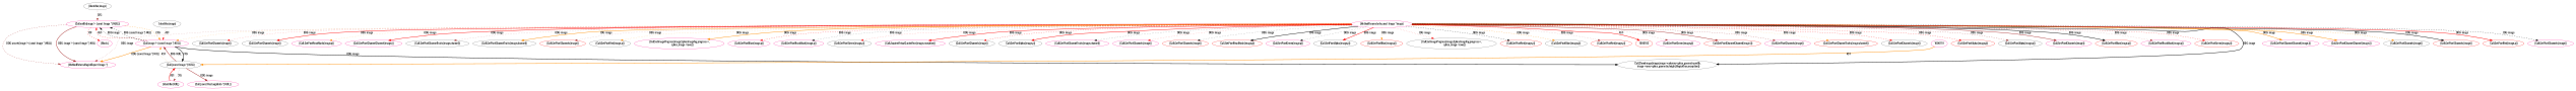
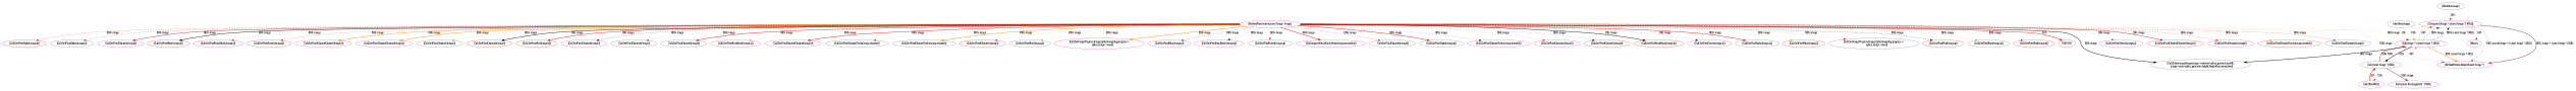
  digraph {
    fontname=Oswald
    node [color=deeppink fontname=Oswald]
    edge [color=red fontname=Oswald style=bold]
-   n1 [label="(Call,width(image != (const Image *) NULL))"]
+   n1 [label="(Call,assert(image != (const Image *) NULL))"]
    n2 [label="(Call,image != (const Image *) NULL)"]
    n3 [label="(MethodReturn,MagickExport Image *)"]
    n4 [label="(Block,)"]
    n5 [color=gray40 label="(Call,(const Image *) NULL)"]
    n6 [color=gray40 label="(Call,CloneImage(image,image->columns+splice_geometry.width,\n    image->rows+splice_geometry.height,MagickTrue,exception))"]
    n7 [label="(Identifier,NULL)"]
    n8 [label="(Call,(const RectangleInfo *) NULL)"]
    n9 [label="(MethodParameterIn,const Image *image)"]
    n10 [label="(Call,GetPixelGreen(image,p))"]
    n11 [color=red label="(Call,GetPixelChannelChannel(image,i))"]
    n12 [label="(Call,GetPixelChannels(image))"]
    n13 [color=red label="(Call,GetPixelChannelTraits(image,channel))"]
    n14 [color=gray40 label="(Call,GetPixelChannels(image))"]
    n15 [color=red label="(Call,GetPixelAlpha(image,p))"]
    n16 [color=gray40 label="(Call,GetPixelAlpha(image,p))"]
    n17 [label="(Call,GetPixelChannels(image))"]
    n18 [color=red label="(Call,GetPixelBlue(image,p))"]
    n19 [label="(Call,GetPixelReadMask(image,q))"]
    n20 [color=red label="(Call,GetPixelGreen(image,p))"]
    n21 [label="(Call,GetPixelChannelChannel(image,i))"]
    n22 [label="(Call,GetPixelChannelChannel(image,i))"]
    n23 [color=gray40 label="(Call,GetPixelChannels(image))"]
    n24 [color=red label="(Call,GetPixelChannels(image))"]
    n25 [color=red label="(Call,GetPixelRed(image,p))"]
    n26 [label="(Call,GetPixelChannels(image))"]
    n27 [color=gray40 label="(Call,GetPixelChannels(image))"]
    n28 [color=gray40 label="(Call,GetPixelChannels(image))"]
    n29 [label="(Call,GetPixelReadMask(image,p))"]
    n30 [label="(Call,GetPixelChannelChannel(image,i))"]
    n31 [color=gray40 label="(Call,GetPixelChannelTraits(image,channel))"]
    n32 [color=gray40 label="(Call,GetPixelChannelTraits(image,channel))"]
    n33 [color=red label="(Call,GetPixelChannels(image))"]
    n34 [color=gray40 label="(Call,GetPixelRed(image,p))"]
    n35 [label="(Call,SetImageProgress(image,SpliceImageTag,progress++,\n          splice_image->rows))"]
    n36 [label="(Call,GetPixelBlue(image,p))"]
    n37 [label="(Call,GetPixelReadMask(image,q))"]
    n38 [color=gray40 label="(Call,GetPixelGreen(image,p))"]
    n39 [label="(Call,AcquireVirtualCacheView(image,exception))"]
    n40 [color=gray40 label="(Call,GetPixelChannels(image))"]
    n41 [color=gray40 label="(Call,GetPixelAlpha(image,p))"]
    n42 [label="(Call,GetPixelChannelTraits(image,channel))"]
    n43 [label="(Call,GetPixelChannels(image))"]
    n44 [color=red label="(Call,GetPixelChannels(image))"]
    n45 [color=red label="(Call,GetPixelReadMask(image,p))"]
    n46 [label="(Call,GetPixelGreen(image,p))"]
    n47 [color=gray40 label="(Call,GetPixelAlpha(image,p))"]
    n48 [color=red label="(Call,GetPixelBlue(image,p))"]
    n49 [color=gray40 label="(Call,SetImageProgress(image,SpliceImageTag,progress++,\n          splice_image->rows))"]
    n50 [color=red label="(Call,GetPixelRed(image,p))"]
    n51 [color=gray40 label="(Call,GetPixelBlue(image,p))"]
    n52 [color=red label="(Call,GetPixelRed(image,p))"]
    1000103 [color=red]
    n54 [color=gray40 label="(Identifier,image)"]
    n55 [color=gray40 label="(Identifier,image)"]
-   1000119
    n1 -> n2 [color=darkorange label="CFG: " style=dashed]
    n1 -> n3 [color=brown label="DDG: assert(image != (const Image *) NULL)" style=dashed]
    n1 -> n3 [color=brown label="DDG: image != (const Image *) NULL"]
    n1 -> n4 [label="AST: " style=dashed]
    n2 -> n1 [label="AST: " style=dashed]
    n2 -> n1 [color=black label="DDG: image" style=dashed]
    n2 -> n1 [color=black label="DDG: (const Image *) NULL" style=dashed]
    n2 -> n3 [color=darkorange label="DDG: (const Image *) NULL"]
    n2 -> n5 [color=black label="CFG: "]
    n2 -> n6 [color=black label="DDG: image"]
    n5 -> n2 [color=darkorange label="AST: " style=dotted]
    n5 -> n2 [color=brown label="DDG: NULL"]
    n5 -> n7 [color=brown label="CFG: " style=dotted]
    n5 -> n8 [color=brown label="DDG: image"]
    n7 -> n5 [label="AST: "]
    n9 -> n2 [color=darkorange label="DDG: image" style=dotted]
    n9 -> n3 [color=brown label="DDG: image" style=dotted]
    n9 -> n6 [color=black label="DDG: image"]
    n9 -> n10 [color=brown label="DDG: image" style=dotted]
    n9 -> n11 [color=brown label="DDG: image"]
    n9 -> n12 [color=brown label="DDG: image" style=dashed]
    n9 -> n13 [color=darkorange label="DDG: image" style=dotted]
    n9 -> n14 [label="DDG: image" style=dashed]
    n9 -> n15 [label="DDG: image" style=dashed]
    n9 -> n16 [color=brown label="DDG: image" style=dashed]
    n9 -> n17 [color=brown label="DDG: image"]
    n9 -> n18 [color=black label="DDG: image"]
    n9 -> n19 [color=brown label="DDG: image" style=dotted]
    n9 -> n20 [label="DDG: image" style=dashed]
    n9 -> n21 [color=darkorange label="DDG: image"]
    n9 -> n22 [color=darkorange label="DDG: image"]
    n9 -> n23 [color=darkorange label="DDG: image" style=dashed]
    n9 -> n24 [color=black label="DDG: image"]
    n9 -> n25 [label="DDG: image"]
    n9 -> n26 [color=black label="DDG: image" style=dashed]
    n9 -> n27 [label="DDG: image" style=dotted]
    n9 -> n28 [label="DDG: image"]
    n9 -> n29 [color=darkorange label="DDG: image" style=dotted]
    n9 -> n30 [label="DDG: image"]
    n9 -> n31 [color=brown label="DDG: image" style=dotted]
    n9 -> n32 [color=darkorange label="DDG: image"]
    n9 -> n33 [color=brown label="DDG: image" style=dotted]
    n9 -> n34 [color=darkorange label="DDG: image" style=dotted]
    n9 -> n35 [color=darkorange label="DDG: image"]
    n9 -> n36 [label="DDG: image" style=dashed]
    n9 -> n37 [color=black label="DDG: image" style=dotted]
    n9 -> n38 [label="DDG: image" style=dotted]
    n9 -> n39 [label="DDG: image"]
    n9 -> n40 [label="DDG: image" style=dashed]
    n9 -> n41 [label="DDG: image"]
    n9 -> n42 [color=black label="DDG: image" style=dotted]
    n9 -> n43 [label="DDG: image" style=dotted]
    n9 -> n44 [color=black label="DDG: image" style=dotted]
    n9 -> n45 [color=black label="DDG: image"]
    n9 -> n46 [color=black label="DDG: image" style=dotted]
    n9 -> n47 [label="DDG: image"]
    n9 -> n48 [color=darkorange label="DDG: image" style=dotted]
    n9 -> n49 [label="DDG: image" style=dotted]
    n9 -> n50 [color=black label="DDG: image" style=dashed]
    n9 -> n51 [color=darkorange label="DDG: image" style=dashed]
    n9 -> n52 [color=brown label="DDG: image" style=dotted]
    n9 -> 1000103 [label="AST: "]
    n54 -> n2 [label="AST: " style=dotted]
    n55 -> n1 [color=brown label="CFG: " style=dotted]
-   1000119 -> n5 [color=darkorange label="AST: "]
  }
